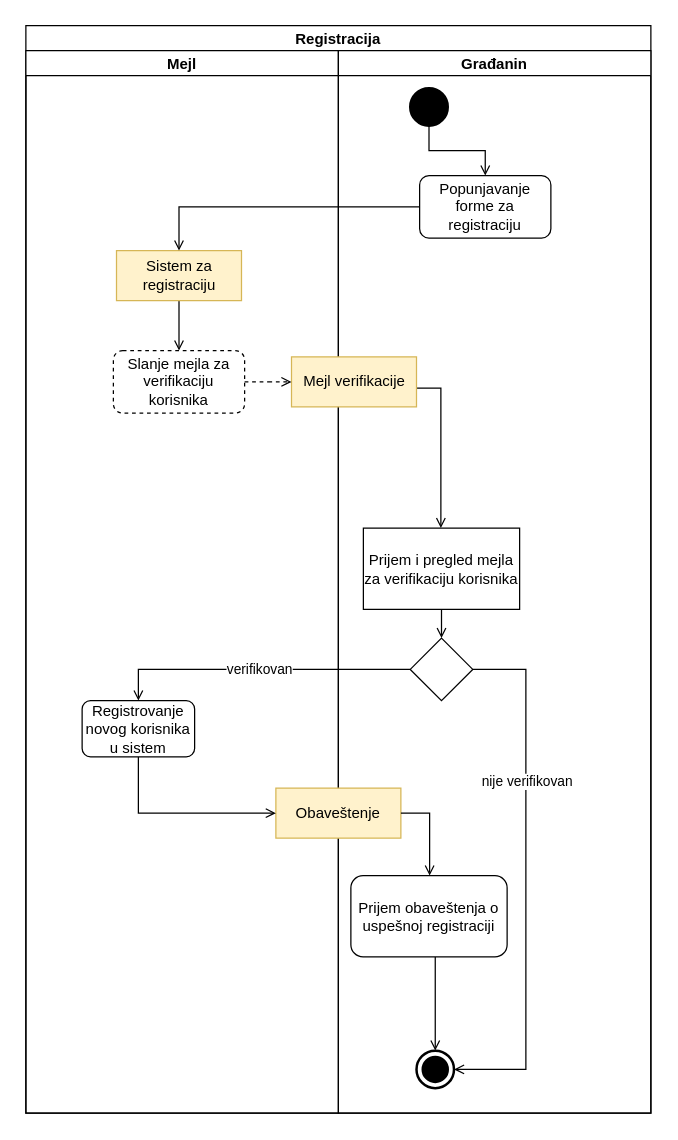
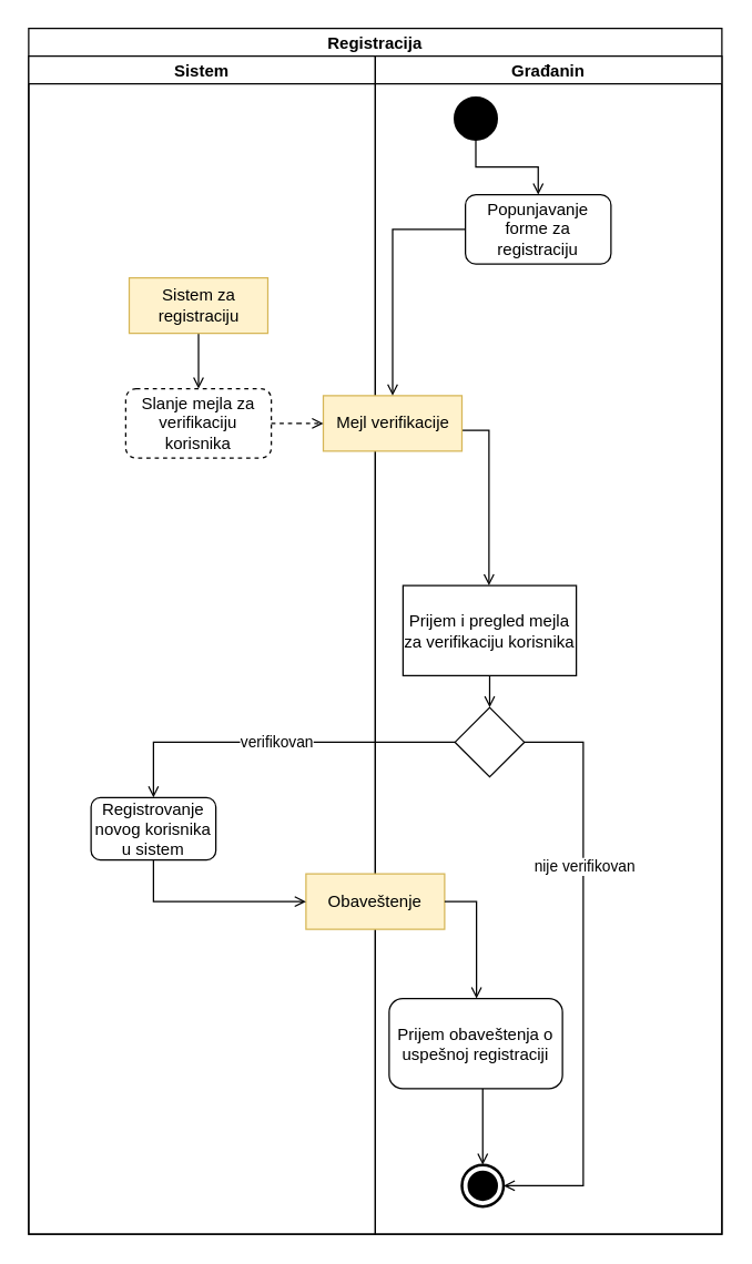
  <mxCell id="0" />
  <mxCell id="1" parent="0" />
  <mxCell id="2" value="Registracija" style="swimlane;childLayout=stackLayout;resizeParent=1;resizeParentMax=0;startSize=20;" vertex="1" parent="1"><mxGeometry x="20" y="20" width="500" height="870" as="geometry"><mxRectangle x="260" y="180" width="50" height="40" as="alternateBounds" /></mxGeometry></mxCell>
- <mxCell id="3" value="Mejl" style="swimlane;startSize=20;" vertex="1" parent="2"><mxGeometry y="20" width="250" height="850" as="geometry" /></mxCell>
+ <mxCell id="3" value="Sistem" style="swimlane;startSize=20;" vertex="1" parent="2"><mxGeometry y="20" width="250" height="850" as="geometry" /></mxCell>
  <mxCell id="4" value="Slanje mejla za verifikaciju korisnika" style="rounded=1;whiteSpace=wrap;html=1;strokeColor=#000000;dashed=1;" vertex="1" parent="3"><mxGeometry x="70" y="240" width="105" height="50" as="geometry" /></mxCell>
  <mxCell id="5" value="" style="edgeStyle=orthogonalEdgeStyle;rounded=0;orthogonalLoop=1;jettySize=auto;html=1;endArrow=open;endFill=0;" edge="1" parent="3" source="6" target="4"><mxGeometry relative="1" as="geometry" /></mxCell>
  <mxCell id="6" value="Sistem za registraciju" style="rounded=0;whiteSpace=wrap;html=1;strokeColor=#D6B656;fillColor=#FFF2CC;" vertex="1" parent="3"><mxGeometry x="72.5" y="160" width="100" height="40" as="geometry" /></mxCell>
- <mxCell id="7" value="Registrovanje novog korisnika u sistem" style="rounded=1;whiteSpace=wrap;html=1;strokeColor=#000000;" vertex="1" parent="3"><mxGeometry x="45" y="520" width="90" height="45" as="geometry" /></mxCell>
+ <mxCell id="7" value="Registrovanje novog korisnika u sistem" style="rounded=1;whiteSpace=wrap;html=1;strokeColor=#000000;" vertex="1" parent="3"><mxGeometry x="45" y="535" width="90" height="45" as="geometry" /></mxCell>
  <mxCell id="8" value="Građanin" style="swimlane;startSize=20;" vertex="1" parent="2"><mxGeometry x="250" y="20" width="250" height="850" as="geometry" /></mxCell>
  <mxCell id="9" value="" style="edgeStyle=orthogonalEdgeStyle;rounded=0;orthogonalLoop=1;jettySize=auto;html=1;endArrow=open;endFill=0;" edge="1" parent="8" source="10" target="11"><mxGeometry relative="1" as="geometry" /></mxCell>
  <mxCell id="10" value="" style="strokeWidth=2;html=1;shape=mxgraph.flowchart.start_2;whiteSpace=wrap;fillColor=#000000;" vertex="1" parent="8"><mxGeometry x="57.5" y="30" width="30" height="30" as="geometry" /></mxCell>
  <mxCell id="11" value="Popunjavanje forme za registraciju" style="rounded=1;whiteSpace=wrap;html=1;strokeColor=#000000;" vertex="1" parent="8"><mxGeometry x="65" y="100" width="105" height="50" as="geometry" /></mxCell>
  <mxCell id="12" value="" style="rhombus;whiteSpace=wrap;html=1;strokeColor=#000000;" vertex="1" parent="8"><mxGeometry x="57.5" y="470" width="50" height="50" as="geometry" /></mxCell>
  <mxCell id="13" style="edgeStyle=orthogonalEdgeStyle;rounded=0;orthogonalLoop=1;jettySize=auto;html=1;endArrow=open;endFill=0;" edge="1" parent="8" source="14" target="16"><mxGeometry relative="1" as="geometry"><Array as="points"><mxPoint x="82" y="270" /></Array></mxGeometry></mxCell>
  <mxCell id="14" value="Mejl verifikacije" style="rounded=0;whiteSpace=wrap;html=1;strokeColor=#D6B656;fillColor=#FFF2CC;" vertex="1" parent="8"><mxGeometry x="-37.5" y="245" width="100" height="40" as="geometry" /></mxCell>
  <mxCell id="15" style="edgeStyle=orthogonalEdgeStyle;rounded=0;orthogonalLoop=1;jettySize=auto;html=1;entryX=0.5;entryY=0;entryDx=0;entryDy=0;endArrow=open;endFill=0;" edge="1" parent="8" source="16" target="12"><mxGeometry relative="1" as="geometry" /></mxCell>
  <mxCell id="16" value="Prijem i pregled mejla za verifikaciju korisnika" style="whiteSpace=wrap;html=1;strokeColor=#000000;rounded=0;" vertex="1" parent="8"><mxGeometry x="20" y="382" width="125" height="65" as="geometry" /></mxCell>
  <mxCell id="17" value="Obaveštenje" style="rounded=0;whiteSpace=wrap;html=1;strokeColor=#D6B656;fillColor=#FFF2CC;" vertex="1" parent="8"><mxGeometry x="-50" y="590" width="100" height="40" as="geometry" /></mxCell>
  <mxCell id="18" style="edgeStyle=orthogonalEdgeStyle;rounded=0;orthogonalLoop=1;jettySize=auto;html=1;endArrow=open;endFill=0;" edge="1" parent="8" source="17" target="20"><mxGeometry relative="1" as="geometry"><Array as="points"><mxPoint x="73" y="610" /></Array></mxGeometry></mxCell>
  <mxCell id="19" style="edgeStyle=orthogonalEdgeStyle;rounded=0;orthogonalLoop=1;jettySize=auto;html=1;entryX=0.5;entryY=0;entryDx=0;entryDy=0;entryPerimeter=0;endArrow=open;endFill=0;" edge="1" parent="8" source="20" target="24"><mxGeometry relative="1" as="geometry"><Array as="points"><mxPoint x="78" y="773" /></Array></mxGeometry></mxCell>
- <mxCell id="20" value="Prijem obaveštenja o uspešnoj registraciji" style="rounded=1;whiteSpace=wrap;html=1;strokeColor=#000000;" vertex="1" parent="8"><mxGeometry x="10" y="660" width="125" height="65" as="geometry" /></mxCell>
+ <mxCell id="20" value="Prijem obaveštenja o uspešnoj registraciji" style="rounded=1;whiteSpace=wrap;html=1;strokeColor=#000000;" vertex="1" parent="8"><mxGeometry x="10" y="680" width="125" height="65" as="geometry" /></mxCell>
  <mxCell id="21" value="" style="edgeStyle=orthogonalEdgeStyle;rounded=0;orthogonalLoop=1;jettySize=auto;html=1;entryX=1;entryY=0.5;entryDx=0;entryDy=0;entryPerimeter=0;endArrow=open;endFill=0;" edge="1" parent="8" source="12" target="24"><mxGeometry relative="1" as="geometry"><mxPoint x="377.5" y="665" as="sourcePoint" /><mxPoint x="367.5" y="885" as="targetPoint" /><Array as="points"><mxPoint x="150" y="495" /><mxPoint x="150" y="815" /></Array></mxGeometry></mxCell>
  <mxCell id="22" value="nije verifikovan" style="edgeLabel;html=1;align=center;verticalAlign=middle;resizable=0;points=[];" vertex="1" connectable="0" parent="21"><mxGeometry x="-0.377" relative="1" as="geometry"><mxPoint y="1" as="offset" /></mxGeometry></mxCell>
  <mxCell id="23" value="" style="group" vertex="1" connectable="0" parent="8"><mxGeometry x="62.5" y="800" width="30" height="30" as="geometry" /></mxCell>
  <mxCell id="24" value="" style="strokeWidth=2;html=1;shape=mxgraph.flowchart.start_2;whiteSpace=wrap;fillColor=none;" vertex="1" parent="23"><mxGeometry width="30" height="30" as="geometry" /></mxCell>
  <mxCell id="25" value="" style="strokeWidth=2;html=1;shape=mxgraph.flowchart.start_2;whiteSpace=wrap;fillColor=#000000;" vertex="1" parent="23"><mxGeometry x="5" y="5" width="20" height="20" as="geometry" /></mxCell>
- <mxCell id="26" value="" style="edgeStyle=orthogonalEdgeStyle;rounded=0;orthogonalLoop=1;jettySize=auto;html=1;endArrow=open;endFill=0;" edge="1" parent="2" source="11" target="6"><mxGeometry relative="1" as="geometry" /></mxCell>
+ <mxCell id="26" value="" style="edgeStyle=orthogonalEdgeStyle;rounded=0;orthogonalLoop=1;jettySize=auto;html=1;endArrow=open;endFill=0;" edge="1" parent="2" source="11" target="14"><mxGeometry relative="1" as="geometry" /></mxCell>
  <mxCell id="27" value="verifikovan" style="edgeStyle=orthogonalEdgeStyle;rounded=0;orthogonalLoop=1;jettySize=auto;html=1;entryX=0.5;entryY=0;entryDx=0;entryDy=0;endArrow=open;endFill=0;" edge="1" parent="2" source="12" target="7"><mxGeometry relative="1" as="geometry"><Array as="points"><mxPoint x="90" y="515" /></Array></mxGeometry></mxCell>
  <mxCell id="28" style="edgeStyle=orthogonalEdgeStyle;rounded=0;orthogonalLoop=1;jettySize=auto;html=1;endArrow=open;endFill=0;entryX=0;entryY=0.5;entryDx=0;entryDy=0;" edge="1" parent="2" source="7" target="17"><mxGeometry relative="1" as="geometry"><mxPoint x="130" y="630" as="targetPoint" /><Array as="points"><mxPoint x="90" y="630" /></Array></mxGeometry></mxCell>
  <mxCell id="29" style="edgeStyle=orthogonalEdgeStyle;rounded=0;orthogonalLoop=1;jettySize=auto;html=1;entryX=0;entryY=0.5;entryDx=0;entryDy=0;endArrow=open;endFill=0;dashed=1;" edge="1" parent="2" source="4" target="14"><mxGeometry relative="1" as="geometry" /></mxCell>
